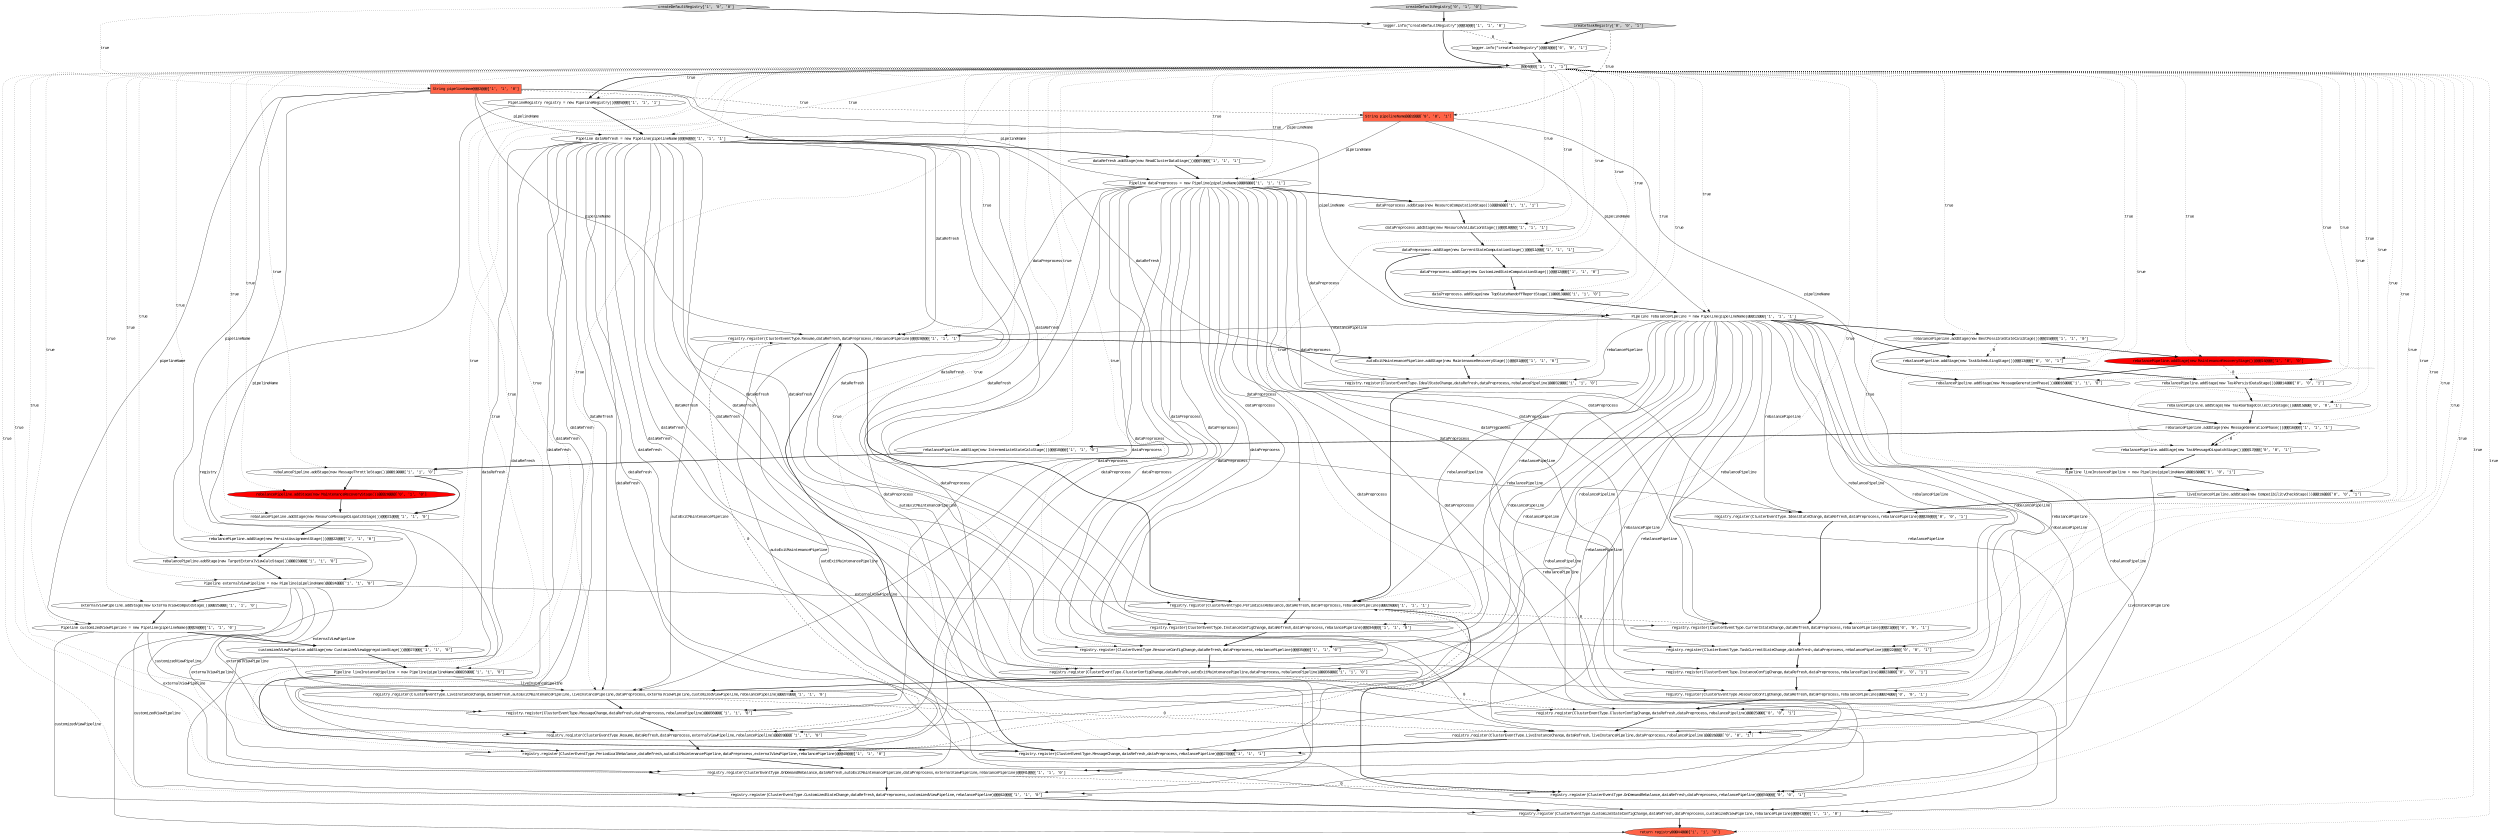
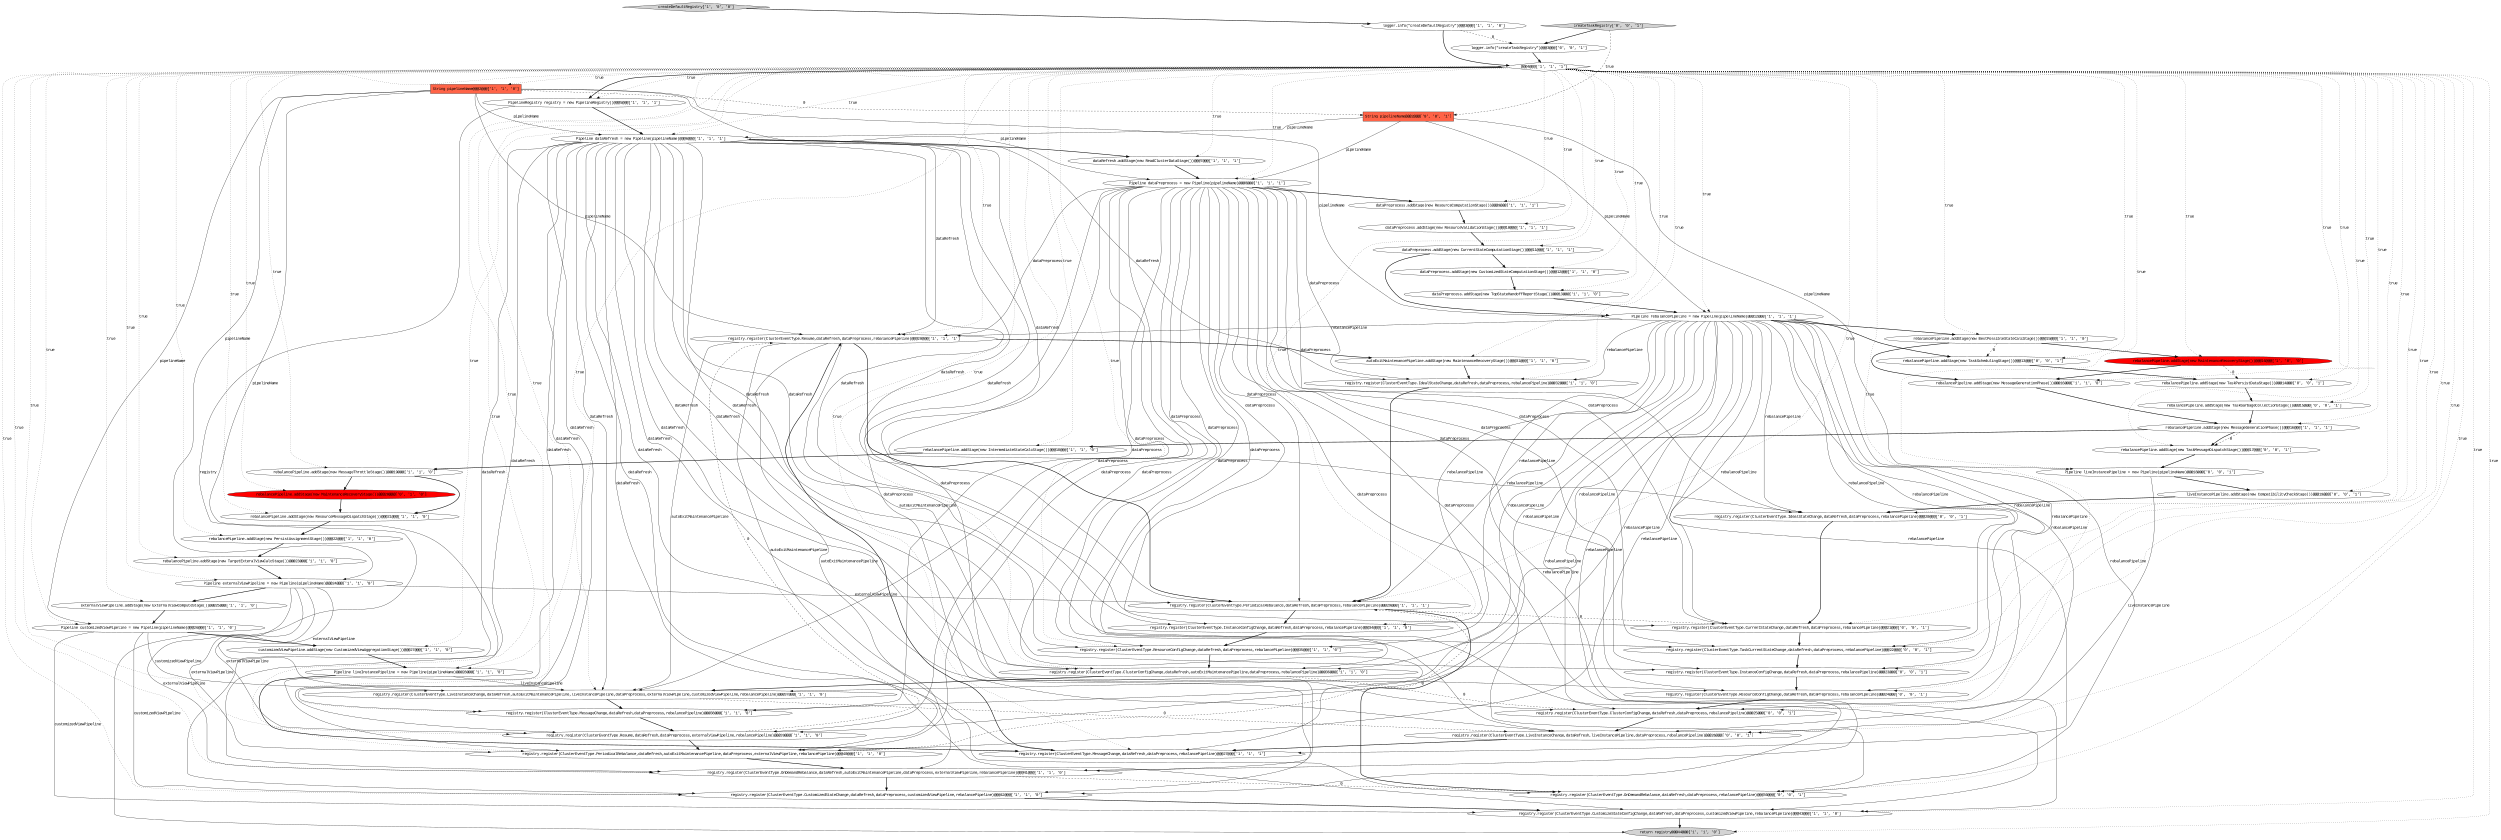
  digraph {
    fontname="Liberation Mono"
    node [fillcolor=white fontname="Liberation Mono" shape=ellipse style=filled]
    edge [fontname="Liberation Mono" style=solid]
-   n1 [fillcolor=tomato label="return registry@@@44@@@['1', '1', '0']"]
+   n1 [fillcolor=lightgray label="return registry@@@44@@@['1', '1', '0']"]
    n2 [label="registry.register(ClusterEventType.Resume,dataRefresh,dataPreprocess,rebalancePipeline)@@@28@@@['1', '1', '1']"]
    n3 [label="autoExitMaintenancePipeline.addStage(new MaintenanceRecoveryStage())@@@31@@@['1', '1', '0']"]
    n4 [label="registry.register(ClusterEventType.PeriodicalRebalance,dataRefresh,autoExitMaintenancePipeline,dataPreprocess,externalViewPipeline,rebalancePipeline)@@@40@@@['1', '1', '0']"]
    n5 [label="registry.register(ClusterEventType.PeriodicalRebalance,dataRefresh,dataPreprocess,rebalancePipeline)@@@29@@@['1', '1', '1']"]
    n6 [label="registry.register(ClusterEventType.ClusterConfigChange,dataRefresh,autoExitMaintenancePipeline,dataPreprocess,rebalancePipeline)@@@36@@@['1', '1', '0']"]
    n7 [label="registry.register(ClusterEventType.OnDemandRebalance,dataRefresh,autoExitMaintenancePipeline,dataPreprocess,externalViewPipeline,rebalancePipeline)@@@41@@@['1', '1', '0']"]
    n8 [label="registry.register(ClusterEventType.LiveInstanceChange,dataRefresh,autoExitMaintenancePipeline,liveInstancePipeline,dataPreprocess,externalViewPipeline,customizedViewPipeline,rebalancePipeline)@@@37@@@['1', '1', '0']"]
    n9 [label="registry.register(ClusterEventType.IdealStateChange,dataRefresh,dataPreprocess,rebalancePipeline)@@@32@@@['1', '1', '0']"]
    n10 [label="registry.register(ClusterEventType.OnDemandRebalance,dataRefresh,dataPreprocess,rebalancePipeline)@@@30@@@['0', '0', '1']"]
    n11 [label="registry.register(ClusterEventType.CurrentStateChange,dataRefresh,dataPreprocess,rebalancePipeline)@@@21@@@['0', '0', '1']"]
    n12 [label="registry.register(ClusterEventType.InstanceConfigChange,dataRefresh,dataPreprocess,rebalancePipeline)@@@34@@@['1', '1', '0']"]
    n13 [label="registry.register(ClusterEventType.ClusterConfigChange,dataRefresh,dataPreprocess,rebalancePipeline)@@@25@@@['0', '0', '1']"]
    n14 [label="registry.register(ClusterEventType.CustomizedStateChange,dataRefresh,dataPreprocess,customizedViewPipeline,rebalancePipeline)@@@42@@@['1', '1', '0']"]
    n15 [label="registry.register(ClusterEventType.LiveInstanceChange,dataRefresh,liveInstancePipeline,dataPreprocess,rebalancePipeline)@@@26@@@['0', '0', '1']"]
    n16 [label="registry.register(ClusterEventType.MessageChange,dataRefresh,dataPreprocess,rebalancePipeline)@@@38@@@['1', '1', '0']"]
    n17 [label="registry.register(ClusterEventType.ResourceConfigChange,dataRefresh,dataPreprocess,rebalancePipeline)@@@35@@@['1', '1', '0']"]
    n18 [label="rebalancePipeline.addStage(new MessageThrottleStage())@@@19@@@['1', '1', '0']"]
    n19 [fillcolor=red label="rebalancePipeline.addStage(new MaintenanceRecoveryStage())@@@20@@@['0', '1', '0']"]
    n20 [label="rebalancePipeline.addStage(new ResourceMessageDispatchStage())@@@21@@@['1', '1', '0']"]
    n21 [label="rebalancePipeline.addStage(new PersistAssignmentStage())@@@22@@@['1', '1', '0']"]
    n22 [label="rebalancePipeline.addStage(new TaskSchedulingStage())@@@13@@@['0', '0', '1']"]
    n23 [label="rebalancePipeline.addStage(new TaskPersistDataStage())@@@14@@@['0', '0', '1']"]
    n24 [label="rebalancePipeline.addStage(new TaskGarbageCollectionStage())@@@15@@@['0', '0', '1']"]
    n25 [label="registry.register(ClusterEventType.MessageChange,dataRefresh,dataPreprocess,rebalancePipeline)@@@27@@@['1', '1', '1']"]
    n26 [fillcolor=lightgray label="createTaskRegistry['0', '0', '1']" shape=diamond]
    n27 [fillcolor=tomato label="String pipelineName@@@2@@@['0', '0', '1']" shape=box]
    n28 [label="logger.info(\"createTaskRegistry\")@@@3@@@['0', '0', '1']"]
    n29 [label="Pipeline liveInstancePipeline = new Pipeline(pipelineName)@@@18@@@['0', '0', '1']"]
    n30 [label="Pipeline dataRefresh = new Pipeline(pipelineName)@@@6@@@['1', '1', '1']"]
    n31 [label="Pipeline rebalancePipeline = new Pipeline(pipelineName)@@@12@@@['1', '1', '1']"]
    n32 [label="Pipeline dataPreprocess = new Pipeline(pipelineName)@@@8@@@['1', '1', '1']"]
    n33 [label="@@@4@@@['1', '1', '1']" shape=diamond]
    n34 [label="registry.register(ClusterEventType.CustomizeStateConfigChange,dataRefresh,dataPreprocess,customizedViewPipeline,rebalancePipeline)@@@43@@@['1', '1', '0']"]
-   n35 [fillcolor=lightgray label="createDefaultRegistry['0', '1', '0']" shape=diamond]
    n36 [label="logger.info(\"createDefaultRegistry\")@@@3@@@['1', '1', '0']"]
    n37 [fillcolor=tomato label="String pipelineName@@@2@@@['1', '1', '0']" shape=box]
    n38 [label="Pipeline customizedViewPipeline = new Pipeline(pipelineName)@@@26@@@['1', '1', '0']"]
    n39 [label="Pipeline liveInstancePipeline = new Pipeline(pipelineName)@@@28@@@['1', '1', '0']"]
    n40 [label="Pipeline externalViewPipeline = new Pipeline(pipelineName)@@@24@@@['1', '1', '0']"]
    n41 [label="PipelineRegistry registry = new PipelineRegistry()@@@5@@@['1', '1', '1']"]
    n42 [label="dataPreprocess.addStage(new ResourceValidationStage())@@@10@@@['1', '1', '1']"]
    n43 [label="rebalancePipeline.addStage(new BestPossibleStateCalcStage())@@@15@@@['1', '1', '0']"]
    n44 [label="registry.register(ClusterEventType.TaskCurrentStateChange,dataRefresh,dataPreprocess,rebalancePipeline)@@@22@@@['0', '0', '1']"]
    n45 [label="dataPreprocess.addStage(new ResourceComputationStage())@@@9@@@['1', '1', '1']"]
    n46 [label="rebalancePipeline.addStage(new IntermediateStateCalcStage())@@@18@@@['1', '1', '0']"]
    n47 [fillcolor=red label="rebalancePipeline.addStage(new MaintenanceRecoveryStage())@@@16@@@['1', '0', '0']"]
    n48 [label="rebalancePipeline.addStage(new TaskMessageDispatchStage())@@@17@@@['0', '0', '1']"]
    n49 [label="customizedViewPipeline.addStage(new CustomizedViewAggregationStage())@@@27@@@['1', '1', '0']"]
    n50 [label="rebalancePipeline.addStage(new TargetExteralViewCalcStage())@@@23@@@['1', '1', '0']"]
    n51 [label="registry.register(ClusterEventType.InstanceConfigChange,dataRefresh,dataPreprocess,rebalancePipeline)@@@23@@@['0', '0', '1']"]
    n52 [label="dataRefresh.addStage(new ReadClusterDataStage())@@@7@@@['1', '1', '1']"]
    n53 [label="dataPreprocess.addStage(new CustomizedStateComputationStage())@@@12@@@['1', '1', '0']"]
    n54 [label="rebalancePipeline.addStage(new MessageGenerationPhase())@@@16@@@['1', '1', '1']"]
    n55 [label="externalViewPipeline.addStage(new ExternalViewComputeStage())@@@25@@@['1', '1', '0']"]
    n56 [label="rebalancePipeline.addStage(new MessageGenerationPhase())@@@16@@@['1', '1', '0']"]
    n57 [label="dataPreprocess.addStage(new CurrentStateComputationStage())@@@11@@@['1', '1', '1']"]
    n58 [label="registry.register(ClusterEventType.IdealStateChange,dataRefresh,dataPreprocess,rebalancePipeline)@@@20@@@['0', '0', '1']"]
    n59 [label="registry.register(ClusterEventType.ResourceConfigChange,dataRefresh,dataPreprocess,rebalancePipeline)@@@24@@@['0', '0', '1']"]
    n60 [label="dataPreprocess.addStage(new TopStateHandoffReportStage())@@@13@@@['1', '1', '0']"]
    n61 [label="registry.register(ClusterEventType.Resume,dataRefresh,dataPreprocess,externalViewPipeline,rebalancePipeline)@@@39@@@['1', '1', '0']"]
    n62 [label="liveInstancePipeline.addStage(new CompatibilityCheckStage())@@@19@@@['0', '0', '1']"]
    n63 [fillcolor=lightgray label="createDefaultRegistry['1', '0', '0']" shape=diamond]
    n2 -> n3 [style=bold]
    n2 -> n4 [label=autoExitMaintenancePipeline]
    n2 -> n5 [style=bold]
    n2 -> n6 [label=autoExitMaintenancePipeline]
    n2 -> n7 [label=autoExitMaintenancePipeline]
    n2 -> n8 [label=autoExitMaintenancePipeline]
    n3 -> n9 [style=bold]
    n4 -> n5 [label=0 style=dashed]
    n4 -> n7 [style=bold]
    n5 -> n10 [style=bold]
    n5 -> n11 [label=0 style=dashed]
    n5 -> n12 [style=bold]
    n6 -> n8 [style=bold]
    n6 -> n13 [label=0 style=dashed]
    n7 -> n10 [label=0 style=dashed]
    n7 -> n14 [style=bold]
    n8 -> n15 [label=0 style=dashed]
    n8 -> n16 [style=bold]
    n9 -> n5 [style=bold]
    n11 -> n44 [style=bold]
    n12 -> n17 [style=bold]
    n13 -> n15 [style=bold]
    n14 -> n34 [style=bold]
    n15 -> n25 [style=bold]
    n16 -> n61 [style=bold]
    n17 -> n6 [style=bold]
    n18 -> n19 [style=bold]
    n18 -> n20 [style=bold]
    n19 -> n20 [style=bold]
    n20 -> n21 [style=bold]
    n21 -> n50 [style=bold]
    n22 -> n23 [style=bold]
    n23 -> n24 [style=bold]
    n24 -> n54 [style=bold]
    n25 -> n2 [style=bold]
    n26 -> n27 [label=true style=dashed]
    n26 -> n28 [style=bold]
    n27 -> n29 [label=pipelineName]
    n27 -> n30 [label=pipelineName]
    n27 -> n31 [label=pipelineName]
    n27 -> n32 [label=pipelineName]
    n28 -> n33 [style=bold]
    n29 -> n15 [label=liveInstancePipeline]
    n29 -> n62 [style=bold]
    n30 -> n2 [label=dataRefresh]
    n30 -> n4 [label=dataRefresh]
    n30 -> n5 [label=dataRefresh]
    n30 -> n6 [label=dataRefresh]
    n30 -> n7 [label=dataRefresh]
    n30 -> n8 [label=dataRefresh]
    n30 -> n9 [label=dataRefresh]
    n30 -> n10 [label=dataRefresh]
    n30 -> n11 [label=dataRefresh]
    n30 -> n12 [label=dataRefresh]
    n30 -> n13 [label=dataRefresh]
    n30 -> n14 [label=dataRefresh]
    n30 -> n15 [label=dataRefresh]
    n30 -> n16 [label=dataRefresh]
    n30 -> n17 [label=dataRefresh]
    n30 -> n25 [label=dataRefresh]
    n30 -> n34 [label=dataRefresh]
    n30 -> n44 [label=dataRefresh]
    n30 -> n51 [label=dataRefresh]
    n30 -> n52 [style=bold]
    n30 -> n58 [label=dataRefresh]
    n30 -> n59 [label=dataRefresh]
    n30 -> n61 [label=dataRefresh]
    n31 -> n2 [label=rebalancePipeline]
    n31 -> n4 [label=rebalancePipeline]
    n31 -> n5 [label=rebalancePipeline]
    n31 -> n6 [label=rebalancePipeline]
    n31 -> n7 [label=rebalancePipeline]
    n31 -> n8 [label=rebalancePipeline]
    n31 -> n9 [label=rebalancePipeline]
    n31 -> n10 [label=rebalancePipeline]
    n31 -> n11 [label=rebalancePipeline]
    n31 -> n12 [label=rebalancePipeline]
    n31 -> n13 [label=rebalancePipeline]
    n31 -> n14 [label=rebalancePipeline]
    n31 -> n15 [label=rebalancePipeline]
    n31 -> n16 [label=rebalancePipeline]
    n31 -> n17 [label=rebalancePipeline]
    n31 -> n22 [style=bold]
    n31 -> n25 [label=rebalancePipeline]
    n31 -> n34 [label=rebalancePipeline]
    n31 -> n43 [style=bold]
    n31 -> n44 [label=rebalancePipeline]
    n31 -> n51 [label=rebalancePipeline]
    n31 -> n58 [label=rebalancePipeline]
    n31 -> n59 [label=rebalancePipeline]
    n31 -> n61 [label=rebalancePipeline]
    n32 -> n2 [label=dataPreprocess]
    n32 -> n4 [label=dataPreprocess]
    n32 -> n5 [label=dataPreprocess]
    n32 -> n6 [label=dataPreprocess]
    n32 -> n7 [label=dataPreprocess]
    n32 -> n8 [label=dataPreprocess]
    n32 -> n9 [label=dataPreprocess]
    n32 -> n10 [label=dataPreprocess]
    n32 -> n11 [label=dataPreprocess]
    n32 -> n12 [label=dataPreprocess]
    n32 -> n13 [label=dataPreprocess]
    n32 -> n14 [label=dataPreprocess]
    n32 -> n15 [label=dataPreprocess]
    n32 -> n16 [label=dataPreprocess]
    n32 -> n17 [label=dataPreprocess]
    n32 -> n25 [label=dataPreprocess]
    n32 -> n34 [label=dataPreprocess]
    n32 -> n44 [label=dataPreprocess]
    n32 -> n45 [style=bold]
    n32 -> n51 [label=dataPreprocess]
    n32 -> n58 [label=dataPreprocess]
    n32 -> n59 [label=dataPreprocess]
    n32 -> n61 [label=dataPreprocess]
    n33 -> n1 [label=true style=dotted]
    n33 -> n2 [label=true style=dotted]
    n33 -> n3 [label=true style=dotted]
    n33 -> n4 [label=true style=dotted]
    n33 -> n5 [label=true style=dotted]
    n33 -> n6 [label=true style=dotted]
    n33 -> n7 [label=true style=dotted]
    n33 -> n8 [label=true style=dotted]
    n33 -> n9 [label=true style=dotted]
    n33 -> n10 [label=true style=dotted]
    n33 -> n11 [label=true style=dotted]
    n33 -> n12 [label=true style=dotted]
    n33 -> n13 [label=true style=dotted]
    n33 -> n14 [label=true style=dotted]
    n33 -> n15 [label=true style=dotted]
    n33 -> n16 [label=true style=dotted]
    n33 -> n17 [label=true style=dotted]
    n33 -> n18 [label=true style=dotted]
    n33 -> n19 [label=true style=dotted]
    n33 -> n20 [label=true style=dotted]
    n33 -> n21 [label=true style=dotted]
    n33 -> n22 [label=true style=dotted]
    n33 -> n23 [label=true style=dotted]
    n33 -> n24 [label=true style=dotted]
    n33 -> n25 [label=true style=dotted]
    n33 -> n29 [label=true style=dotted]
    n33 -> n30 [label=true style=dotted]
    n33 -> n31 [label=true style=dotted]
    n33 -> n32 [label=true style=dotted]
    n33 -> n34 [label=true style=dotted]
    n33 -> n38 [label=true style=dotted]
    n33 -> n39 [label=true style=dotted]
    n33 -> n40 [label=true style=dotted]
    n33 -> n41 [label=true style=dotted]
    n33 -> n41 [style=bold]
    n33 -> n42 [label=true style=dotted]
    n33 -> n43 [label=true style=dotted]
    n33 -> n44 [label=true style=dotted]
    n33 -> n45 [label=true style=dotted]
    n33 -> n46 [label=true style=dotted]
    n33 -> n47 [label=true style=dotted]
    n33 -> n48 [label=true style=dotted]
    n33 -> n49 [label=true style=dotted]
    n33 -> n50 [label=true style=dotted]
    n33 -> n51 [label=true style=dotted]
    n33 -> n52 [label=true style=dotted]
    n33 -> n53 [label=true style=dotted]
    n33 -> n54 [label=true style=dotted]
    n33 -> n55 [label=true style=dotted]
    n33 -> n56 [label=true style=dotted]
    n33 -> n57 [label=true style=dotted]
    n33 -> n58 [label=true style=dotted]
    n33 -> n59 [label=true style=dotted]
    n33 -> n60 [label=true style=dotted]
    n33 -> n61 [label=true style=dotted]
    n33 -> n62 [label=true style=dotted]
    n34 -> n1 [style=bold]
-   n35 -> n36 [style=bold]
    n36 -> n28 [label=0 style=dashed]
    n36 -> n33 [style=bold]
    n37 -> n2 [label=pipelineName]
-   n37 -> n27 [label=true style=dashed]
+   n37 -> n27 [label=0 style=dashed]
    n37 -> n30 [label=pipelineName]
    n37 -> n31 [label=pipelineName]
    n37 -> n32 [label=pipelineName]
    n37 -> n38 [label=pipelineName]
    n37 -> n39 [label=pipelineName]
    n37 -> n40 [label=pipelineName]
    n38 -> n8 [label=customizedViewPipeline]
    n38 -> n14 [label=customizedViewPipeline]
    n38 -> n34 [label=customizedViewPipeline]
    n38 -> n49 [style=bold]
    n39 -> n8 [label=liveInstancePipeline]
    n39 -> n25 [style=bold]
    n40 -> n4 [label=externalViewPipeline]
    n40 -> n5 [label=externalViewPipeline]
    n40 -> n7 [label=externalViewPipeline]
    n40 -> n8 [label=externalViewPipeline]
    n40 -> n55 [style=bold]
    n40 -> n61 [label=externalViewPipeline]
    n41 -> n1 [label=registry]
    n41 -> n30 [style=bold]
    n42 -> n57 [style=bold]
    n43 -> n22 [label=0 style=dashed]
    n43 -> n47 [style=bold]
    n43 -> n56 [style=bold]
    n44 -> n51 [style=bold]
    n45 -> n42 [style=bold]
    n46 -> n18 [style=bold]
    n47 -> n23 [label=0 style=dashed]
    n47 -> n56 [style=bold]
    n48 -> n29 [style=bold]
    n49 -> n39 [style=bold]
    n50 -> n40 [style=bold]
    n51 -> n59 [style=bold]
    n52 -> n32 [style=bold]
    n53 -> n60 [style=bold]
    n54 -> n46 [style=bold]
    n54 -> n48 [label=0 style=dashed]
    n54 -> n48 [style=bold]
    n55 -> n38 [style=bold]
    n56 -> n54 [style=bold]
    n57 -> n31 [style=bold]
    n57 -> n53 [style=bold]
    n58 -> n11 [style=bold]
    n59 -> n13 [style=bold]
    n60 -> n31 [style=bold]
    n61 -> n2 [label=0 style=dashed]
    n61 -> n4 [style=bold]
    n62 -> n58 [style=bold]
    n63 -> n36 [style=bold]
-   n63 -> n37 [label=true style=dotted]
+   n33 -> n37 [label=true style=dotted]
  }
